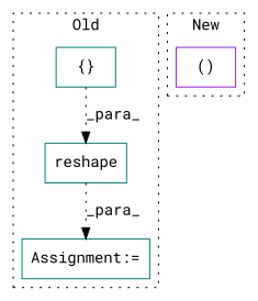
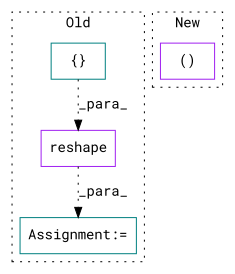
  digraph {
    fontname="Roboto Mono"
    node [shape=box color=purple fontname="Roboto Mono"]
    edge [style=dotted fontname="Roboto Mono"]
-   n1 [a=32 l="8,1" label=reshape s="26403,26445" color=teal]
+   n1 [a=32 l="8,1" label=reshape s="26403,26445"]
    n2 [a=4 l="1,1" label="{}" s="26422,26424" color=teal]
    n3 [a=7 l=1 label="Assignment:=" s=26391 color=teal]
    n4 [a=106 l=44 label="()" s=27485]
    subgraph cluster_1 {
      label=Old
      style=dotted
      n1
      n2
      n3
    }
    subgraph cluster_2 {
      label=New
      style=dotted
      n4
    }
    n1 -> n3 [label=_para_]
    n2 -> n1 [label=_para_]
  }
